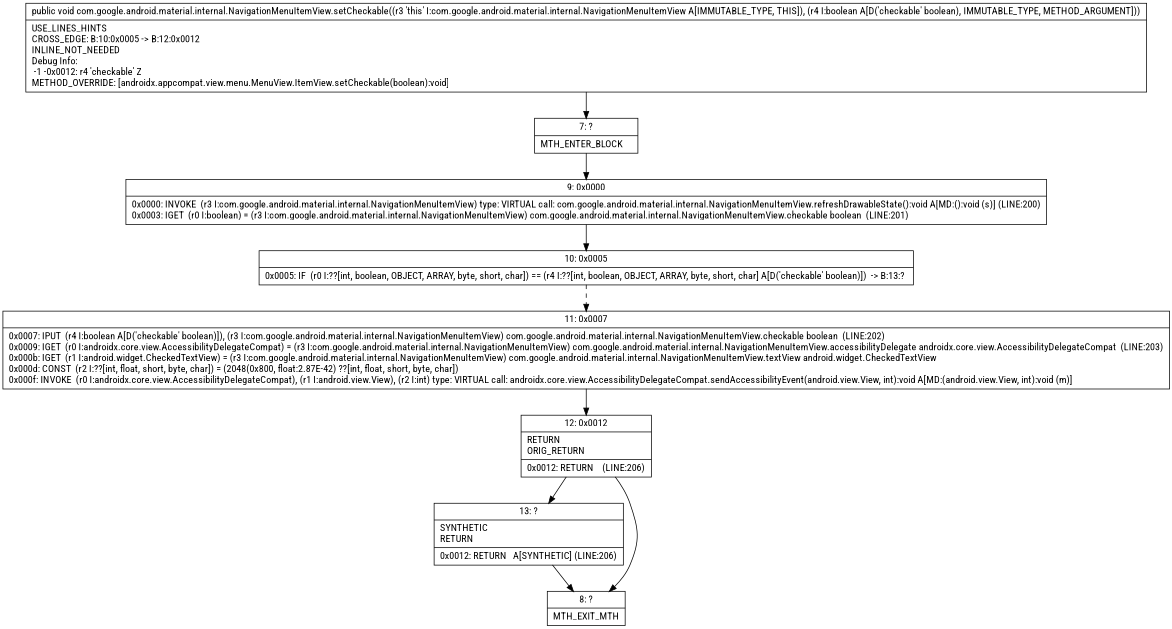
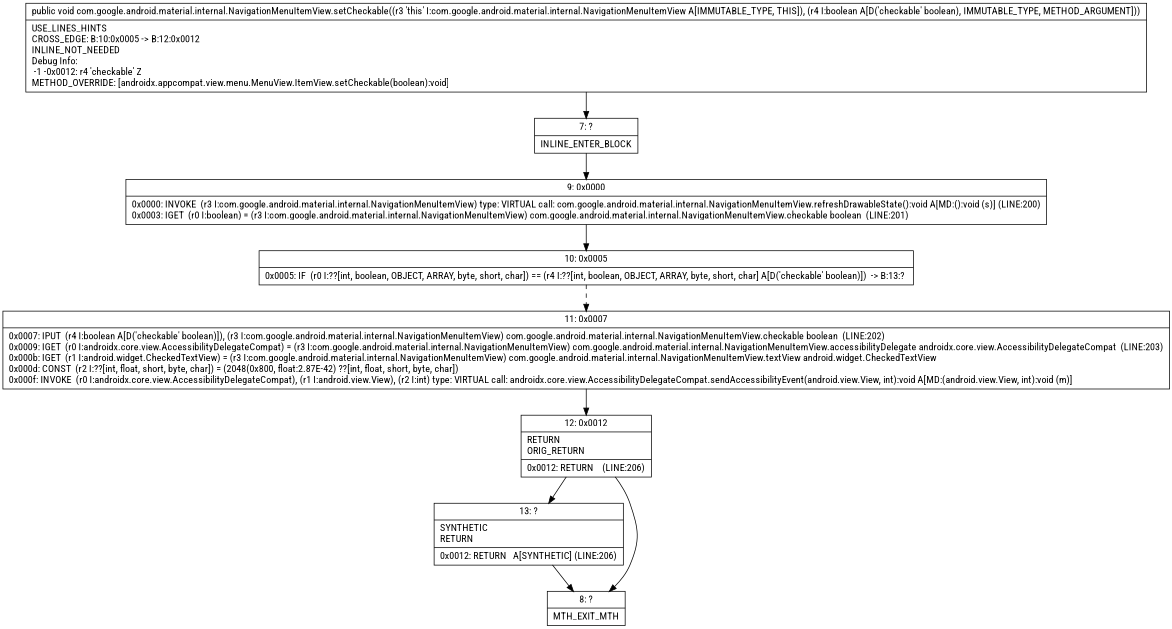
  digraph {
    fontname="Roboto Condensed"
    node [fontname="Roboto Condensed" shape=record]
    edge [fontname="Roboto Condensed"]
-   n1 [label="{7\:\ ?|MTH_ENTER_BLOCK\l}"]
+   n1 [label="{7\:\ ?|INLINE_ENTER_BLOCK\l}"]
    n2 [label="{9\:\ 0x0000|0x0000: INVOKE  (r3 I:com.google.android.material.internal.NavigationMenuItemView) type: VIRTUAL call: com.google.android.material.internal.NavigationMenuItemView.refreshDrawableState():void A[MD:():void (s)] (LINE:200)\l0x0003: IGET  (r0 I:boolean) = (r3 I:com.google.android.material.internal.NavigationMenuItemView) com.google.android.material.internal.NavigationMenuItemView.checkable boolean  (LINE:201)\l}"]
    n3 [label="{10\:\ 0x0005|0x0005: IF  (r0 I:??[int, boolean, OBJECT, ARRAY, byte, short, char]) == (r4 I:??[int, boolean, OBJECT, ARRAY, byte, short, char] A[D('checkable' boolean)])  \-\> B:13:? \l}"]
    n4 [label="{11\:\ 0x0007|0x0007: IPUT  (r4 I:boolean A[D('checkable' boolean)]), (r3 I:com.google.android.material.internal.NavigationMenuItemView) com.google.android.material.internal.NavigationMenuItemView.checkable boolean  (LINE:202)\l0x0009: IGET  (r0 I:androidx.core.view.AccessibilityDelegateCompat) = (r3 I:com.google.android.material.internal.NavigationMenuItemView) com.google.android.material.internal.NavigationMenuItemView.accessibilityDelegate androidx.core.view.AccessibilityDelegateCompat  (LINE:203)\l0x000b: IGET  (r1 I:android.widget.CheckedTextView) = (r3 I:com.google.android.material.internal.NavigationMenuItemView) com.google.android.material.internal.NavigationMenuItemView.textView android.widget.CheckedTextView \l0x000d: CONST  (r2 I:??[int, float, short, byte, char]) = (2048(0x800, float:2.87E\-42) ??[int, float, short, byte, char]) \l0x000f: INVOKE  (r0 I:androidx.core.view.AccessibilityDelegateCompat), (r1 I:android.view.View), (r2 I:int) type: VIRTUAL call: androidx.core.view.AccessibilityDelegateCompat.sendAccessibilityEvent(android.view.View, int):void A[MD:(android.view.View, int):void (m)]\l}"]
    n5 [label="{12\:\ 0x0012|RETURN\lORIG_RETURN\l|0x0012: RETURN    (LINE:206)\l}"]
    n6 [label="{13\:\ ?|SYNTHETIC\lRETURN\l|0x0012: RETURN   A[SYNTHETIC] (LINE:206)\l}"]
    n7 [label="{8\:\ ?|MTH_EXIT_MTH\l}"]
    n8 [label="{public void com.google.android.material.internal.NavigationMenuItemView.setCheckable((r3 'this' I:com.google.android.material.internal.NavigationMenuItemView A[IMMUTABLE_TYPE, THIS]), (r4 I:boolean A[D('checkable' boolean), IMMUTABLE_TYPE, METHOD_ARGUMENT]))  | USE_LINES_HINTS\lCROSS_EDGE: B:10:0x0005 \-\> B:12:0x0012\lINLINE_NOT_NEEDED\lDebug Info:\l  \-1 \-0x0012: r4 'checkable' Z\lMETHOD_OVERRIDE: [androidx.appcompat.view.menu.MenuView.ItemView.setCheckable(boolean):void]\l}"]
    n1 -> n2
    n2 -> n3
    n3 -> n4 [style=dashed]
    n4 -> n5
    n5 -> n6
    n5 -> n7
    n6 -> n7
    n8 -> n1
  }
